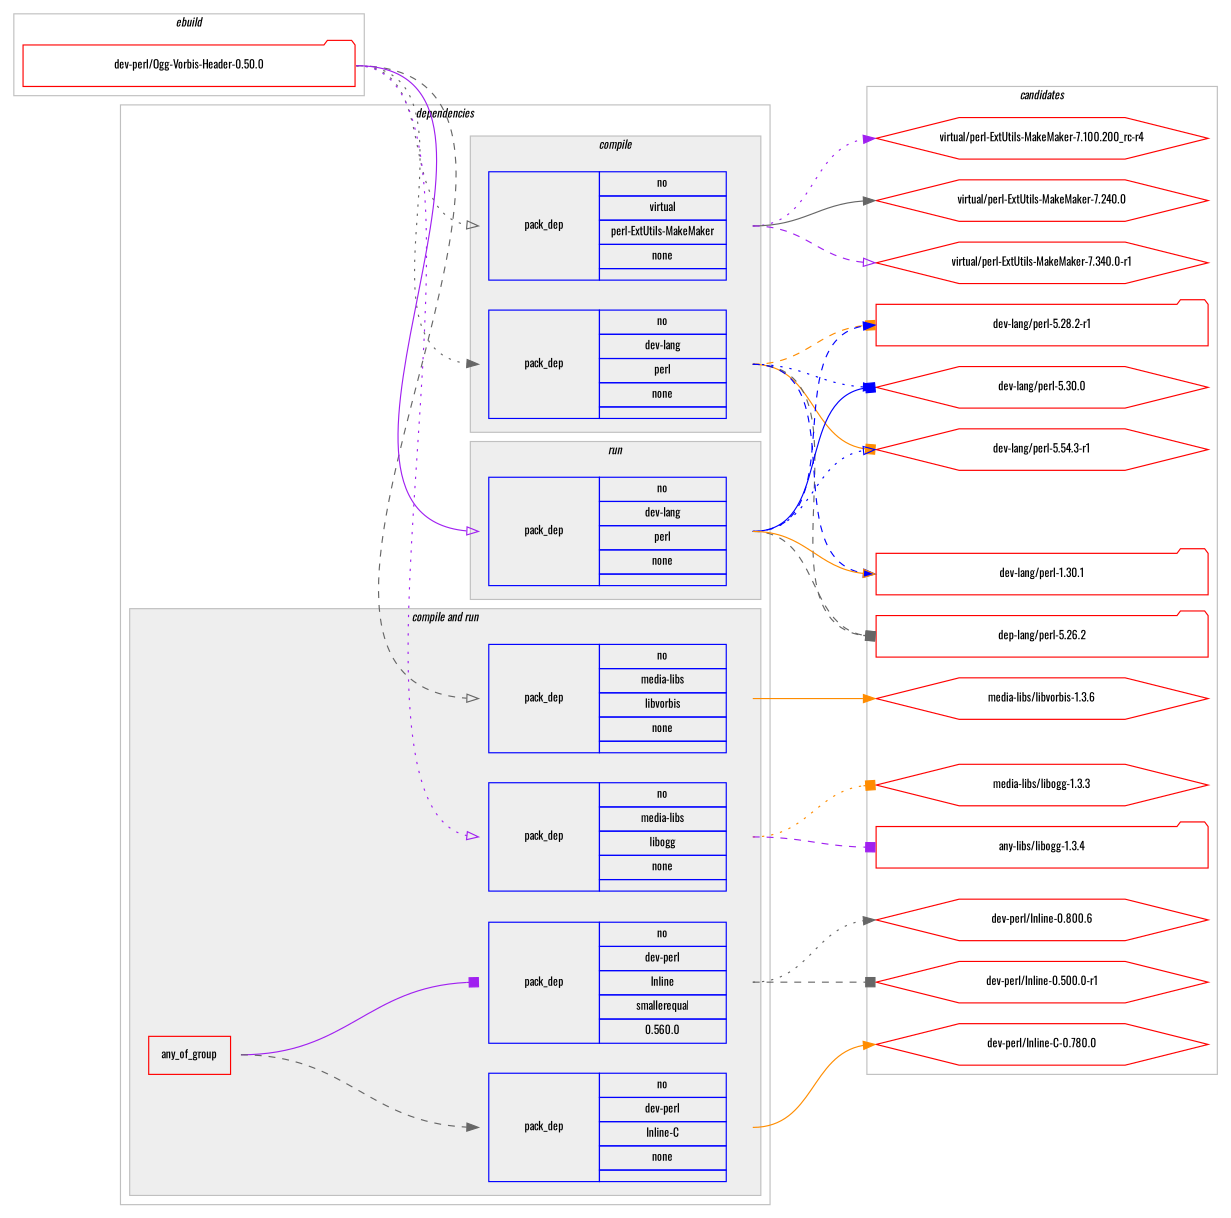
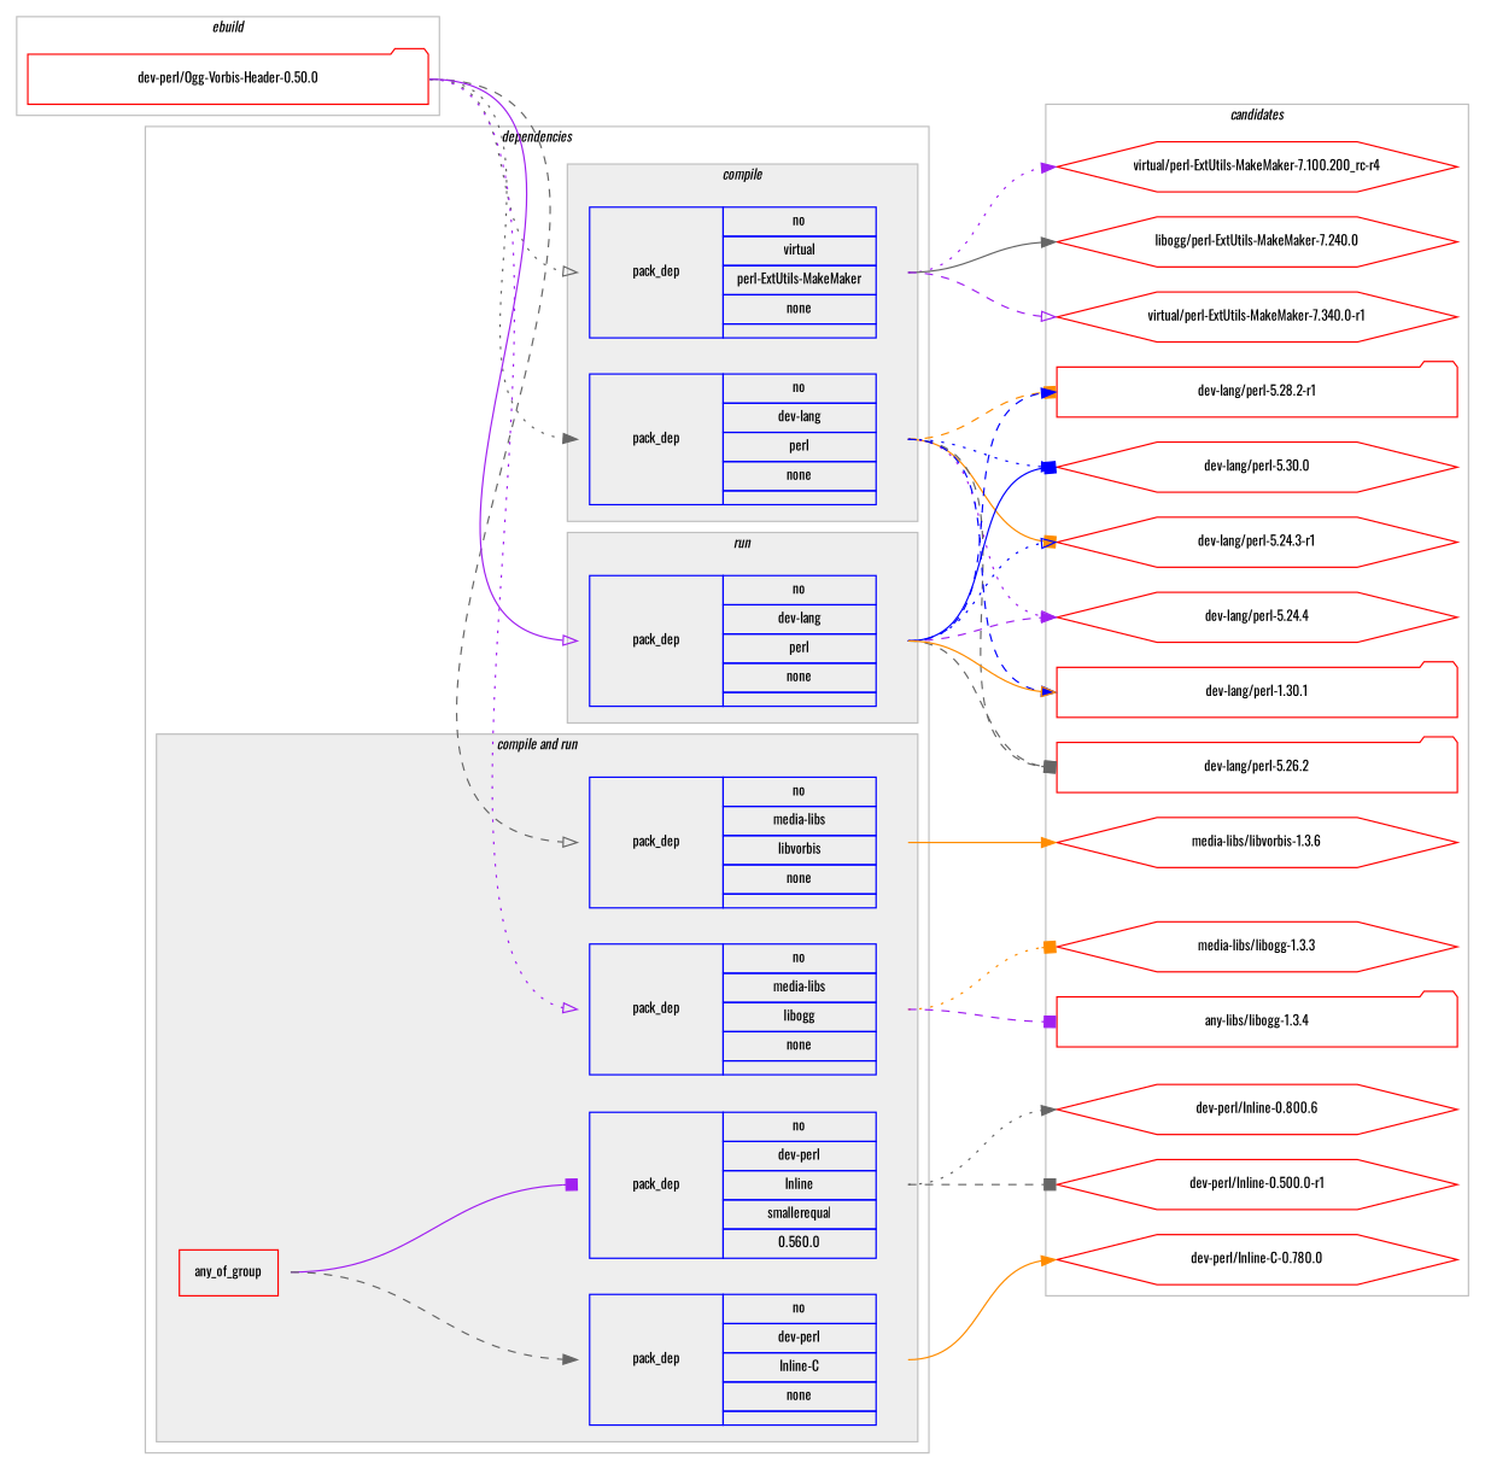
  digraph {
    compound=true
    concentrate=true
    fontname=Oswald
    fontsize=10
    newrank=true
    rankdir=LR
    ranksep=1.5
    node [color=red fontname=Oswald fontsize=10 shape=hexagon]
    edge [arrowhead=normal color=gray40 fontname=Oswald headport=w style=dashed tailport=e weight=100]
    n1 [label="dev-perl/Ogg-Vorbis-Header-0.50.0" shape=folder width=4]
    n2 [color=blue label=<<TABLE BORDER="0" CELLBORDER="1" CELLSPACING="0" CELLPADDING="4" WIDTH="220"><TR><TD ROWSPAN="6" CELLPADDING="30">pack_dep</TD></TR><TR><TD WIDTH="110">no</TD></TR><TR><TD>dev-lang</TD></TR><TR><TD>perl</TD></TR><TR><TD>none</TD></TR><TR><TD></TD></TR></TABLE>> shape=none]
    n3 [color=blue label=<<TABLE BORDER="0" CELLBORDER="1" CELLSPACING="0" CELLPADDING="4" WIDTH="220"><TR><TD ROWSPAN="6" CELLPADDING="30">pack_dep</TD></TR><TR><TD WIDTH="110">no</TD></TR><TR><TD>virtual</TD></TR><TR><TD>perl-ExtUtils-MakeMaker</TD></TR><TR><TD>none</TD></TR><TR><TD></TD></TR></TABLE>> shape=none]
    n4 [color=blue label=<<TABLE BORDER="0" CELLBORDER="1" CELLSPACING="0" CELLPADDING="4" WIDTH="220"><TR><TD ROWSPAN="6" CELLPADDING="30">pack_dep</TD></TR><TR><TD WIDTH="110">no</TD></TR><TR><TD>dev-perl</TD></TR><TR><TD>Inline</TD></TR><TR><TD>smallerequal</TD></TR><TR><TD>0.560.0</TD></TR></TABLE>> shape=none]
    n5 [color=blue label=<<TABLE BORDER="0" CELLBORDER="1" CELLSPACING="0" CELLPADDING="4" WIDTH="220"><TR><TD ROWSPAN="6" CELLPADDING="30">pack_dep</TD></TR><TR><TD WIDTH="110">no</TD></TR><TR><TD>dev-perl</TD></TR><TR><TD>Inline-C</TD></TR><TR><TD>none</TD></TR><TR><TD></TD></TR></TABLE>> shape=none]
    n6 [label=<<TABLE BORDER="0" CELLBORDER="1" CELLSPACING="0" CELLPADDING="4"><TR><TD CELLPADDING="10">any_of_group</TD></TR></TABLE>> shape=none]
    n7 [color=blue label=<<TABLE BORDER="0" CELLBORDER="1" CELLSPACING="0" CELLPADDING="4" WIDTH="220"><TR><TD ROWSPAN="6" CELLPADDING="30">pack_dep</TD></TR><TR><TD WIDTH="110">no</TD></TR><TR><TD>media-libs</TD></TR><TR><TD>libogg</TD></TR><TR><TD>none</TD></TR><TR><TD></TD></TR></TABLE>> shape=none]
    n8 [color=blue label=<<TABLE BORDER="0" CELLBORDER="1" CELLSPACING="0" CELLPADDING="4" WIDTH="220"><TR><TD ROWSPAN="6" CELLPADDING="30">pack_dep</TD></TR><TR><TD WIDTH="110">no</TD></TR><TR><TD>media-libs</TD></TR><TR><TD>libvorbis</TD></TR><TR><TD>none</TD></TR><TR><TD></TD></TR></TABLE>> shape=none]
    n9 [color=blue label=<<TABLE BORDER="0" CELLBORDER="1" CELLSPACING="0" CELLPADDING="4" WIDTH="220"><TR><TD ROWSPAN="6" CELLPADDING="30">pack_dep</TD></TR><TR><TD WIDTH="110">no</TD></TR><TR><TD>dev-lang</TD></TR><TR><TD>perl</TD></TR><TR><TD>none</TD></TR><TR><TD></TD></TR></TABLE>> shape=none]
-   n10 [label="dev-lang/perl-5.54.3-r1" width=4]
-   n12 [label="dep-lang/perl-5.26.2" shape=folder width=4]
+   n10 [label="dev-lang/perl-5.24.3-r1" width=4]
+   n11 [label="dev-lang/perl-5.24.4" width=4]
+   n12 [label="dev-lang/perl-5.26.2" shape=folder width=4]
    n13 [label="dev-lang/perl-5.28.2-r1" shape=folder width=4]
    n14 [label="dev-lang/perl-5.30.0" width=4]
    n15 [label="dev-lang/perl-1.30.1" shape=folder width=4]
    n16 [label="virtual/perl-ExtUtils-MakeMaker-7.100.200_rc-r4" width=4]
-   n17 [label="virtual/perl-ExtUtils-MakeMaker-7.240.0" width=4]
+   n17 [label="libogg/perl-ExtUtils-MakeMaker-7.240.0" width=4]
    n18 [label="virtual/perl-ExtUtils-MakeMaker-7.340.0-r1" width=4]
    n19 [label="dev-perl/Inline-0.500.0-r1" width=4]
    n20 [label="dev-perl/Inline-0.800.6" width=4]
    n21 [label="dev-perl/Inline-C-0.780.0" width=4]
    n22 [label="media-libs/libogg-1.3.3" width=4]
    n23 [label="any-libs/libogg-1.3.4" shape=folder width=4]
    n24 [label="media-libs/libvorbis-1.3.6" width=4]
    subgraph cluster_1 {
      color=gray
      label=<<i>ebuild</i>>
      rank=same
      n1
    }
    subgraph cluster_2 {
      color=gray
      label=<<i>dependencies</i>>
      subgraph cluster_3 {
        color=gray
        fillcolor="#eeeeee"
        label=<<i>compile</i>>
        style=filled
        subgraph sub_4 {
          color=gray
          fillcolor="#eeeeee"
          label=<<i>compile</i>>
          style=filled
          n2
        }
        subgraph sub_5 {
          color=gray
          fillcolor="#eeeeee"
          label=<<i>compile</i>>
          style=filled
          n3
        }
      }
      subgraph cluster_6 {
        color=gray
        fillcolor="#eeeeee"
        label=<<i>compile and run</i>>
        style=filled
        subgraph sub_7 {
          color=gray
          fillcolor="#eeeeee"
          label=<<i>compile and run</i>>
          style=filled
          n6
          subgraph sub_8 {
            color=gray
            fillcolor="#eeeeee"
            label=<<i>compile and run</i>>
            style=filled
            n4
          }
          subgraph sub_9 {
            color=gray
            fillcolor="#eeeeee"
            label=<<i>compile and run</i>>
            style=filled
            n5
          }
        }
        subgraph sub_10 {
          color=gray
          fillcolor="#eeeeee"
          label=<<i>compile and run</i>>
          style=filled
          n7
        }
        subgraph sub_11 {
          color=gray
          fillcolor="#eeeeee"
          label=<<i>compile and run</i>>
          style=filled
          n8
        }
      }
      subgraph cluster_12 {
        color=gray
        fillcolor="#eeeeee"
        label=<<i>run</i>>
        style=filled
        subgraph sub_13 {
          color=gray
          fillcolor="#eeeeee"
          label=<<i>run</i>>
          style=filled
          n9
        }
      }
    }
    subgraph cluster_14 {
      color=gray
      label=<<i>candidates</i>>
      rank=same
      subgraph sub_15 {
        color=black
        label=<<i>candidates</i>>
        nodesep=1
        rank=same
        n10
+       n11
        n12
        n13
        n14
        n15
      }
      subgraph sub_16 {
        color=black
        label=<<i>candidates</i>>
        nodesep=1
        rank=same
        n16
        n17
        n18
      }
      subgraph sub_17 {
        color=black
        label=<<i>candidates</i>>
        nodesep=1
        rank=same
        n19
        n20
      }
      subgraph sub_18 {
        color=black
        label=<<i>candidates</i>>
        nodesep=1
        rank=same
        n21
      }
      subgraph sub_19 {
        color=black
        label=<<i>candidates</i>>
        nodesep=1
        rank=same
        n22
        n23
      }
      subgraph sub_20 {
        color=black
        label=<<i>candidates</i>>
        nodesep=1
        rank=same
        n24
      }
      subgraph sub_21 {
        color=black
        label=<<i>candidates</i>>
        nodesep=1
        rank=same
        n10
+       n11
        n12
        n13
        n14
        n15
      }
    }
    n1 -> n2 [style=dotted weight=20]
    n1 -> n3 [arrowhead=onormal style=dotted weight=20]
    n1 -> n7 [arrowhead=onormal color=purple style=dotted weight=20]
    n1 -> n8 [arrowhead=onormal weight=20]
    n1 -> n9 [arrowhead=onormal color=purple style=solid weight=20]
    n2 -> n10 [arrowhead=box color=darkorange style=solid]
+   n2 -> n11 [arrowhead=onormal color=purple style=dotted]
    n2 -> n12 [arrowhead=box]
    n2 -> n13 [arrowhead=box color=darkorange]
    n2 -> n14 [color=blue style=dotted]
    n2 -> n15 [color=blue]
    n3 -> n16 [color=purple style=dotted]
    n3 -> n17 [style=solid]
    n3 -> n18 [arrowhead=onormal color=purple]
    n4 -> n19 [arrowhead=box]
    n4 -> n20 [style=dotted]
    n5 -> n21 [color=darkorange style=solid]
    n6 -> n4 [arrowhead=box color=purple style=solid weight=20]
    n6 -> n5 [weight=20]
    n7 -> n22 [arrowhead=box color=darkorange style=dotted]
    n7 -> n23 [arrowhead=box color=purple]
    n8 -> n24 [color=darkorange style=solid]
    n9 -> n10 [arrowhead=onormal color=blue style=dotted]
+   n9 -> n11 [color=purple]
    n9 -> n12 [arrowhead=box]
    n9 -> n13 [color=blue]
    n9 -> n14 [arrowhead=box color=blue style=solid]
    n9 -> n15 [arrowhead=onormal color=darkorange style=solid]
  }
